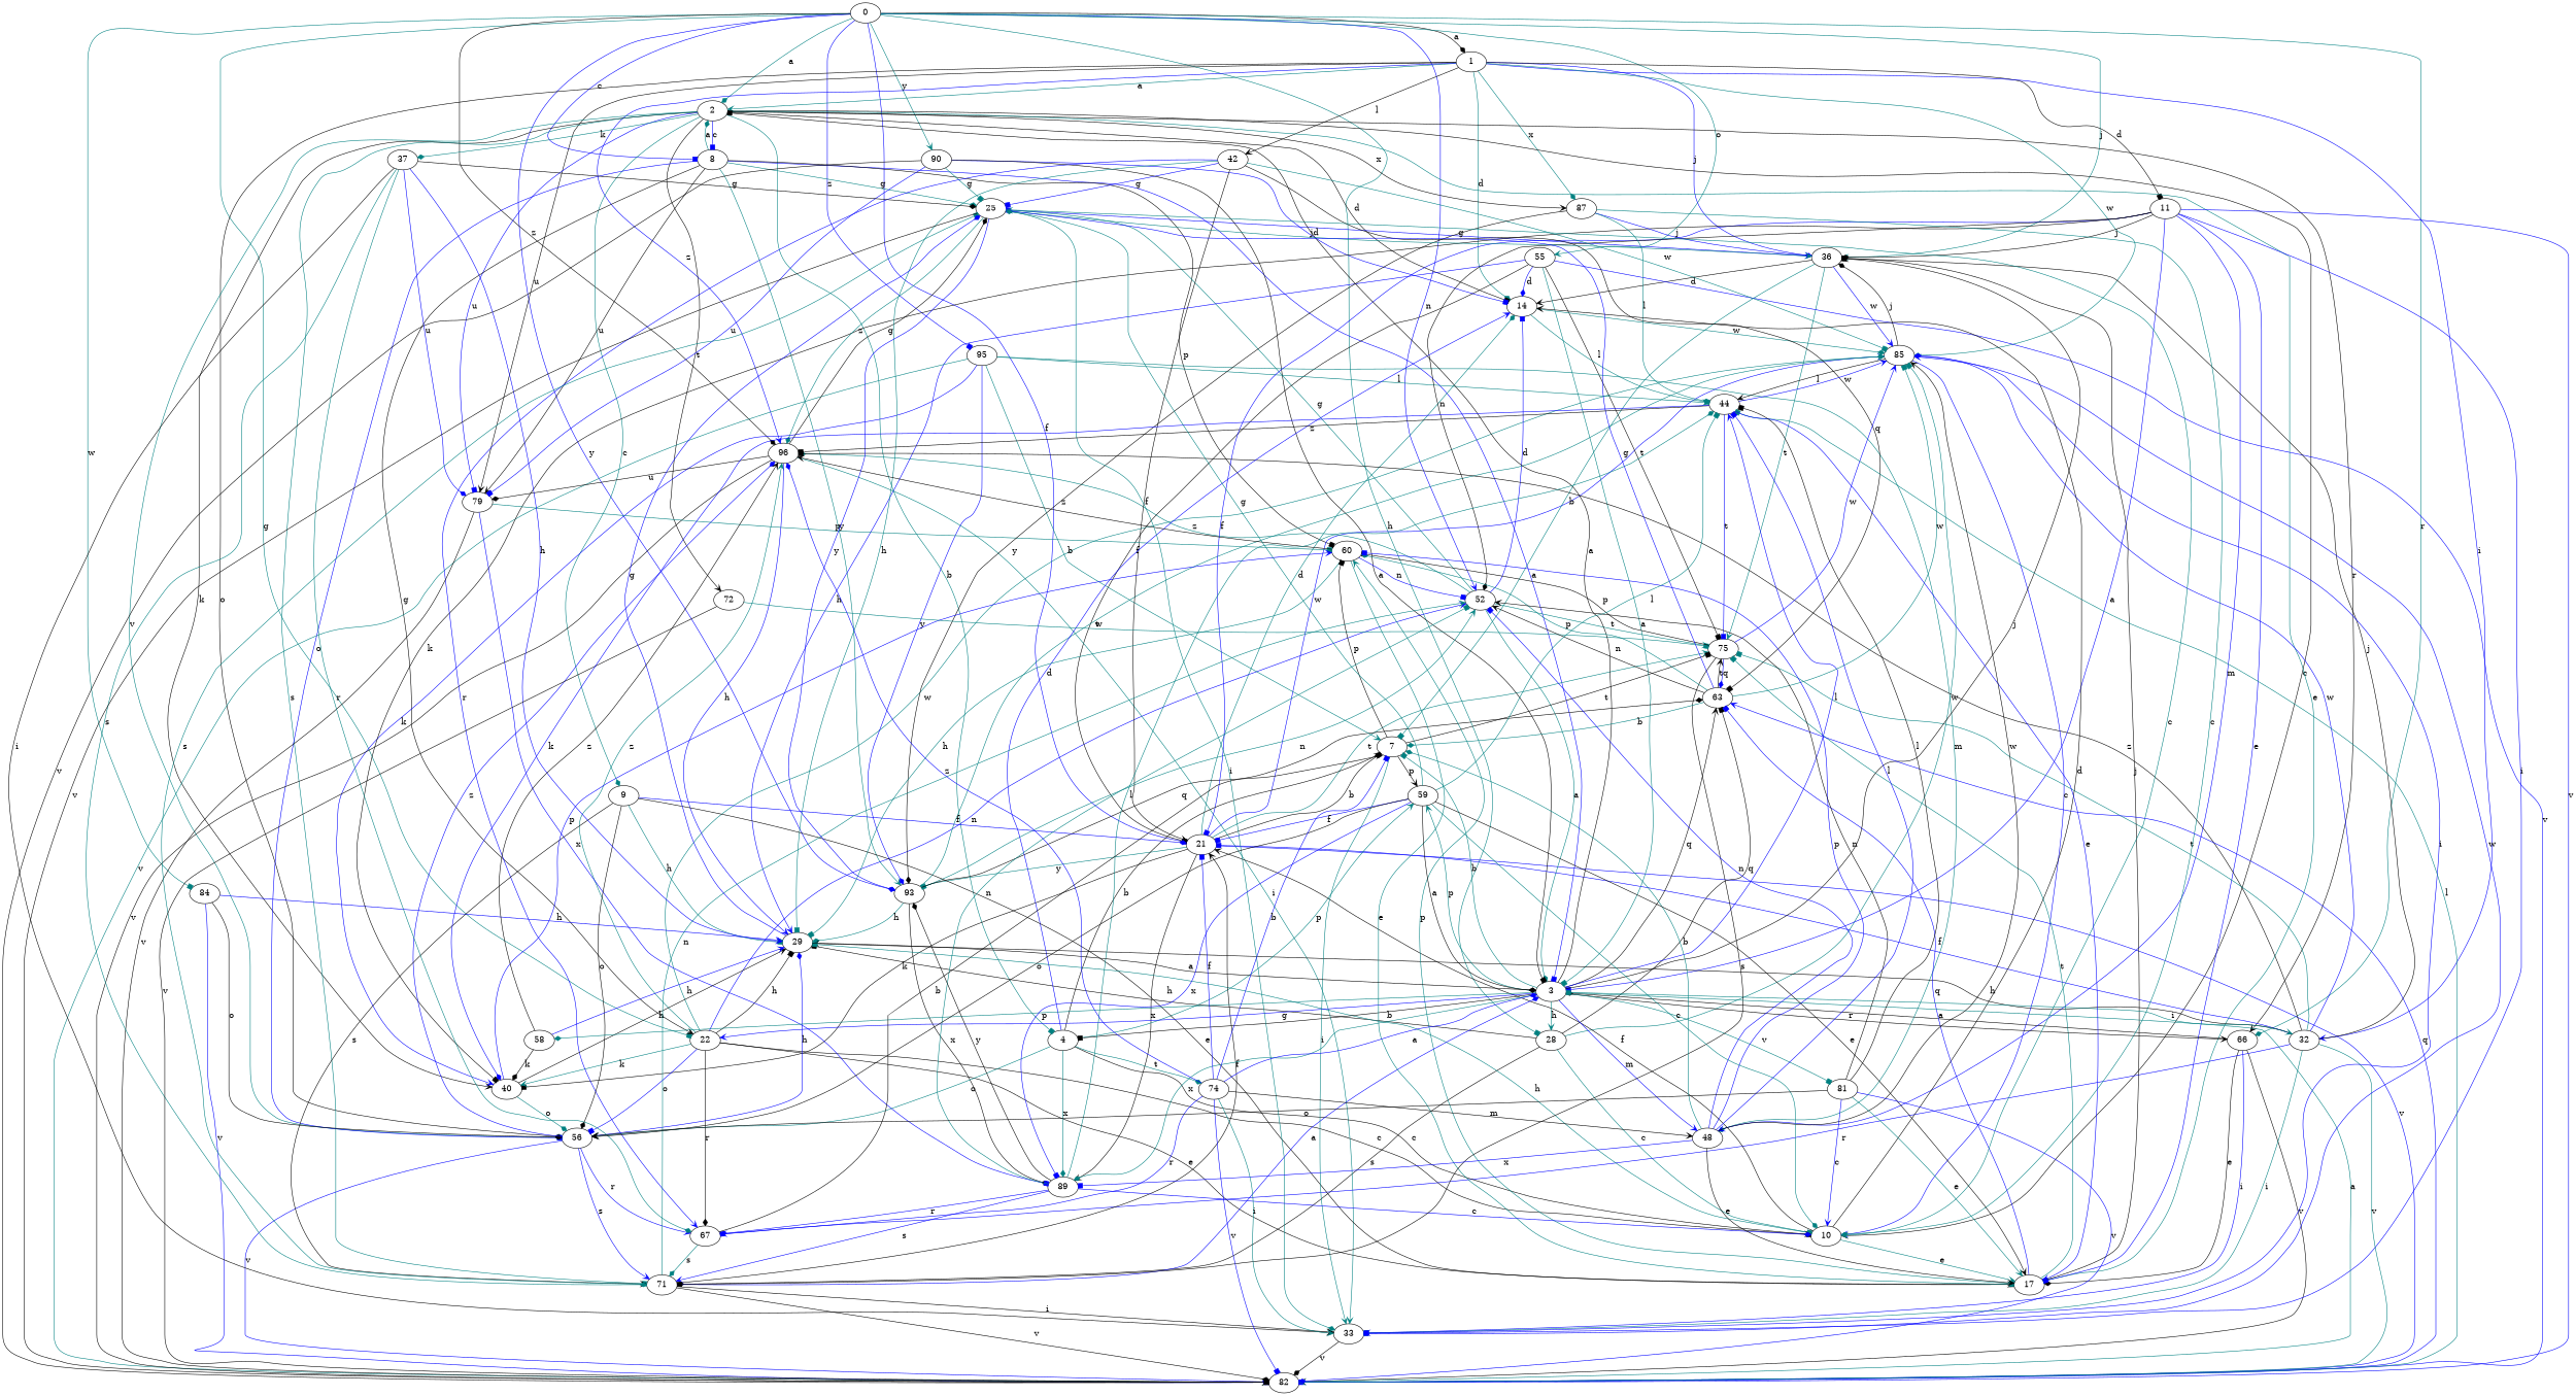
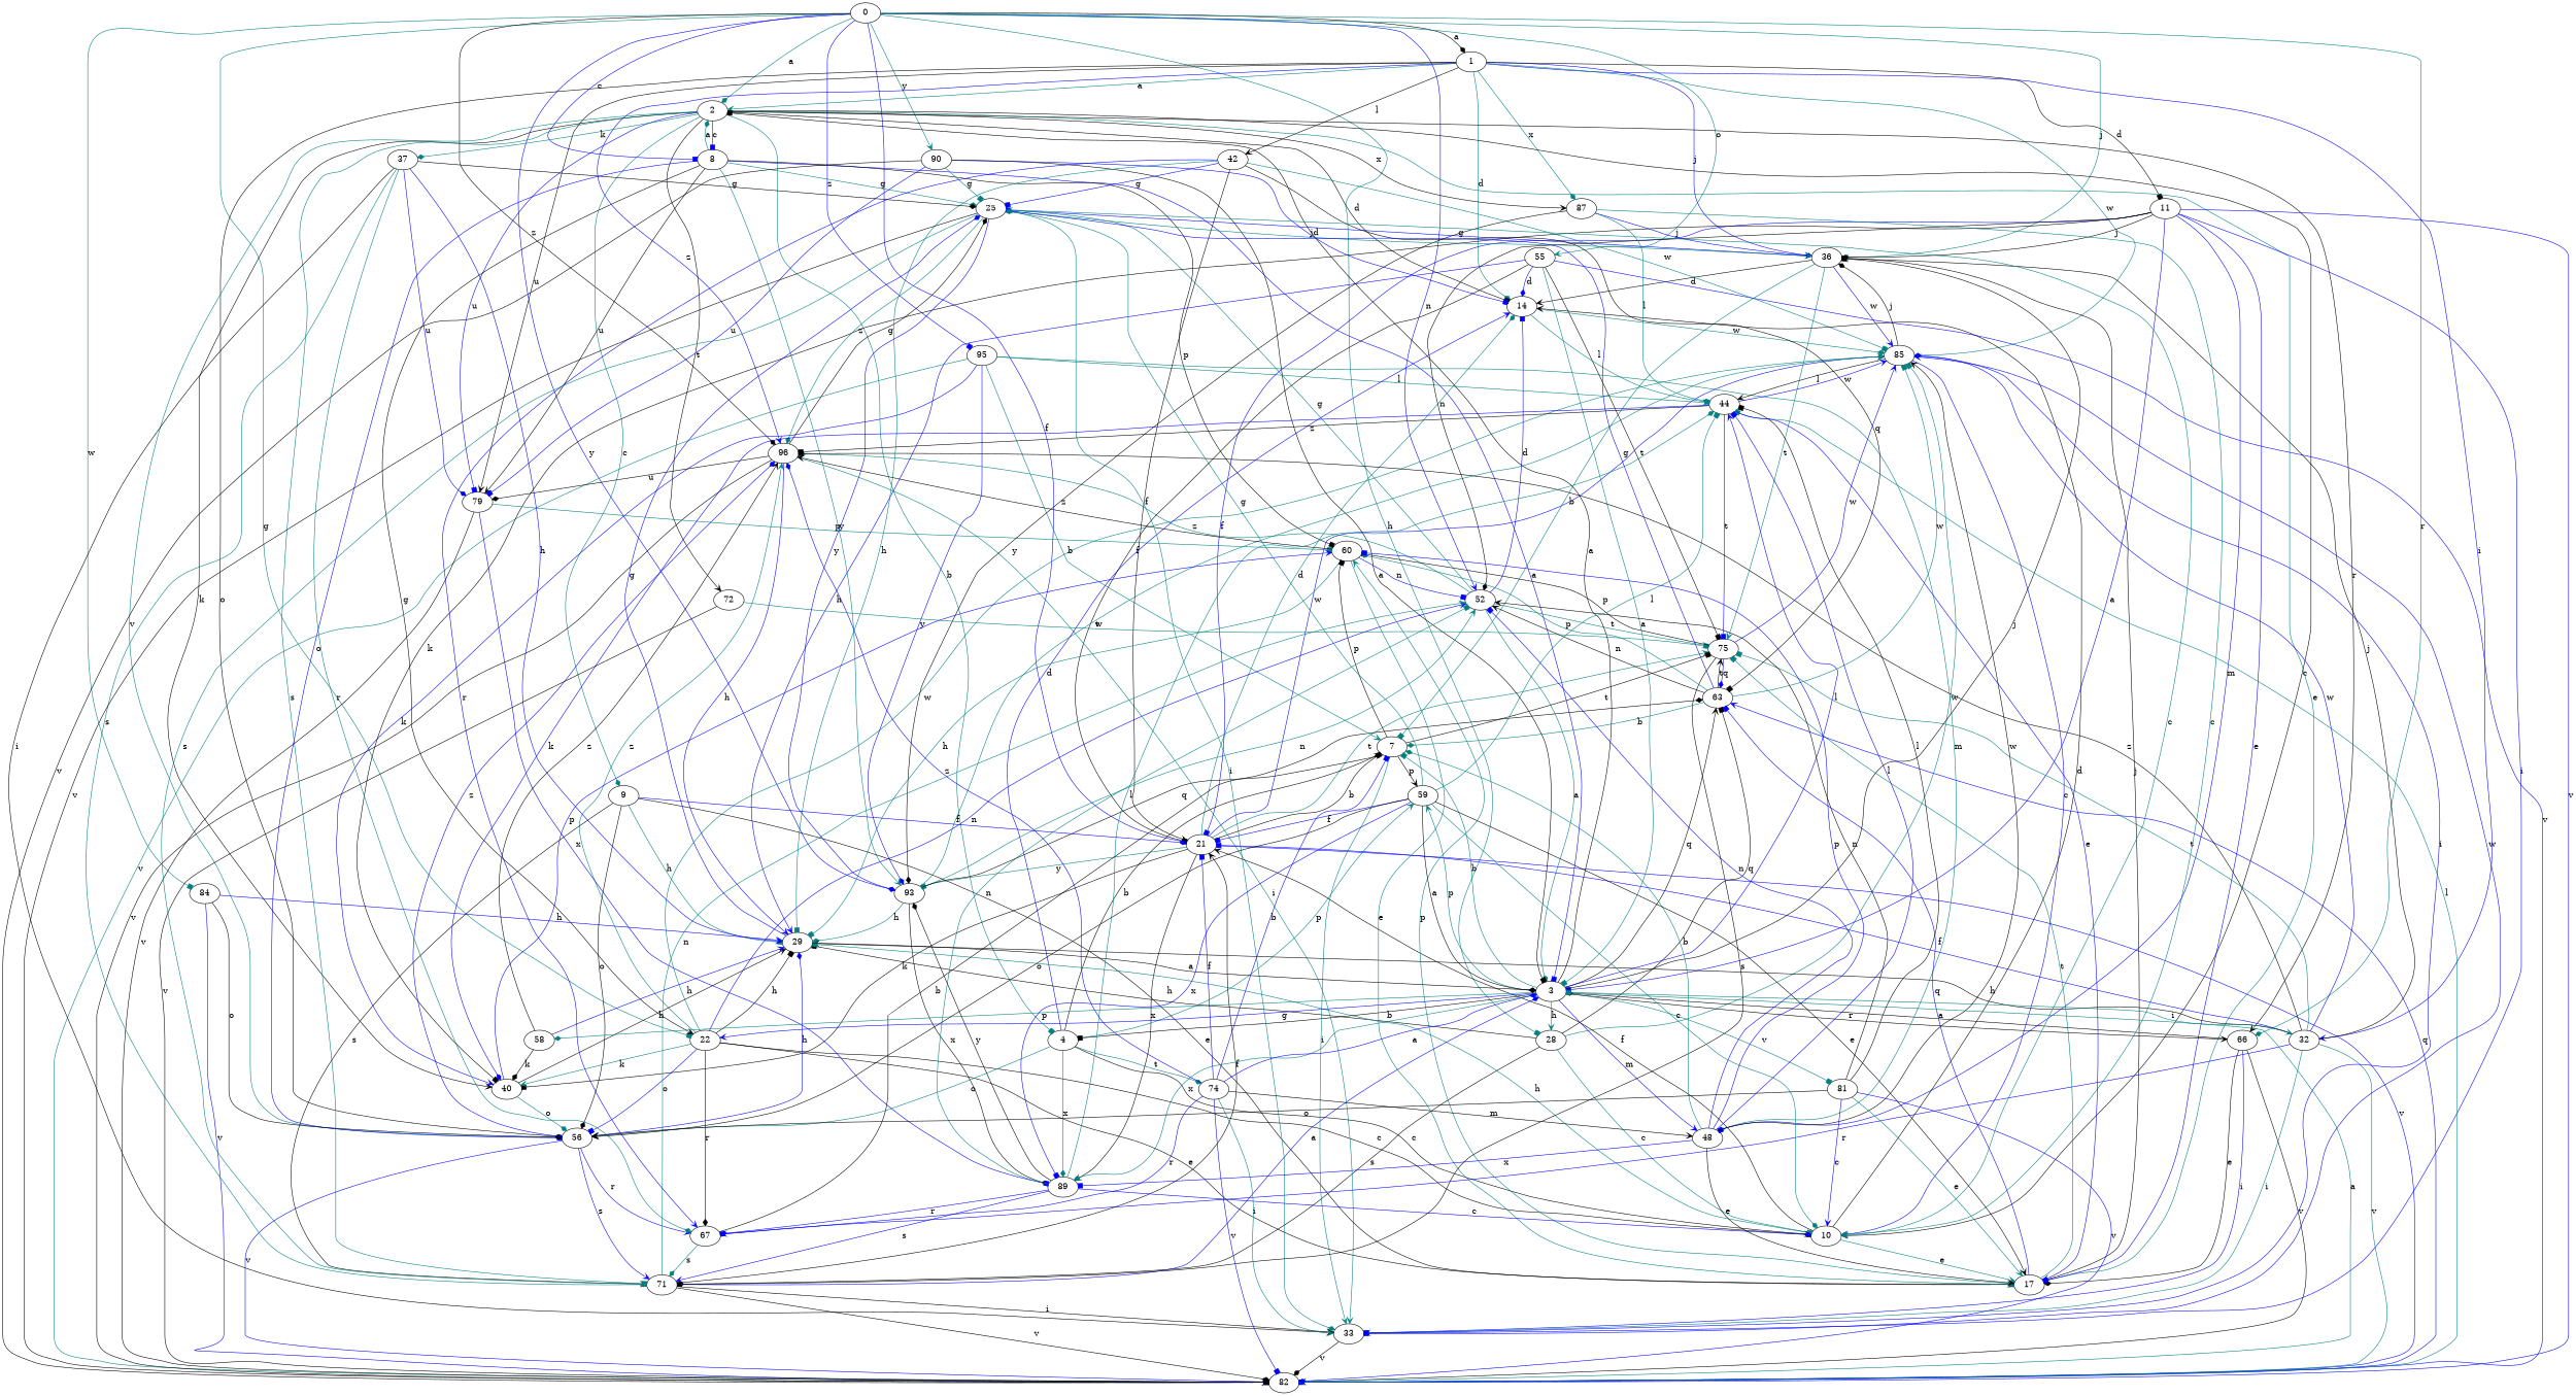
  strict digraph {
    edge [arrowhead=vee color=teal]
    0
    1
    2
    8
    21
    22
    28
    36
    52
    55
    66
    84
    90
    93
    95
    96
    11
    14
    32
    42
    56
    79
    85
    87
    4
    9
    10
    17
    37
    40
    71
    72
    3
    60
    25
    7
    89
    75
    82
    29
    67
    63
    33
    44
    48
    59
    74
    58
    81
    0 -> 1 [arrowhead=diamond color=black label=a]
    0 -> 2 [arrowhead=diamond label=a]
    0 -> 8 [arrowhead=box color=blue label=c]
    0 -> 21 [arrowhead=box color=blue label=f]
    0 -> 22 [arrowhead=box label=g]
    0 -> 28 [arrowhead=box label=h]
    0 -> 36 [label=j]
    0 -> 52 [color=blue label=n]
    0 -> 55 [label=o]
    0 -> 66 [arrowhead=diamond label=r]
    0 -> 84 [arrowhead=box label=w]
    0 -> 90 [label=y]
    0 -> 93 [arrowhead=diamond color=blue label=y]
    0 -> 95 [arrowhead=box color=blue label=z]
    0 -> 96 [arrowhead=diamond color=black label=z]
    1 -> 2 [label=a]
    1 -> 36 [arrowhead=diamond color=blue label=j]
    1 -> 96 [color=blue label=z]
    1 -> 11 [arrowhead=box color=black label=d]
    1 -> 14 [arrowhead=diamond label=d]
    1 -> 32 [color=blue label=i]
    1 -> 42 [color=black label=l]
    1 -> 56 [arrowhead=diamond color=black label=o]
    1 -> 79 [color=black label=u]
    1 -> 85 [arrowhead=diamond label=w]
    1 -> 87 [arrowhead=diamond label=x]
    2 -> 8 [arrowhead=box color=blue label=c]
    2 -> 66 [color=black label=r]
    2 -> 14 [arrowhead=box color=black label=d]
    2 -> 56 [arrowhead=box label=v]
    2 -> 79 [arrowhead=box color=blue label=u]
    2 -> 87 [color=black label=x]
    2 -> 4 [arrowhead=box label=b]
    2 -> 9 [arrowhead=diamond label=c]
    2 -> 10 [color=black label=c]
    2 -> 17 [arrowhead=box label=e]
    2 -> 37 [arrowhead=diamond label=k]
    2 -> 40 [color=black label=k]
    2 -> 71 [arrowhead=box label=s]
    2 -> 72 [color=black label=t]
    8 -> 2 [arrowhead=diamond label=a]
    8 -> 22 [color=black label=g]
    8 -> 93 [label=y]
    8 -> 56 [arrowhead=box color=blue label=o]
    8 -> 79 [color=black label=u]
    8 -> 3 [arrowhead=box color=blue label=a]
    8 -> 60 [arrowhead=box color=black label=p]
    8 -> 25 [arrowhead=diamond label=g]
    21 -> 93 [arrowhead=box label=y]
    21 -> 14 [arrowhead=diamond label=d]
    21 -> 85 [color=blue label=w]
    21 -> 40 [arrowhead=box color=black label=k]
    21 -> 7 [arrowhead=box color=black label=b]
    21 -> 89 [color=black label=x]
    21 -> 75 [label=t]
    21 -> 82 [arrowhead=box color=blue label=v]
    22 -> 52 [color=blue label=n]
    22 -> 96 [label=z]
    22 -> 56 [arrowhead=box color=blue label=o]
    22 -> 85 [label=w]
    22 -> 10 [arrowhead=box color=black label=c]
    22 -> 17 [arrowhead=box color=black label=e]
    22 -> 40 [label=k]
    22 -> 29 [arrowhead=box color=black label=h]
    22 -> 67 [arrowhead=diamond color=black label=r]
    28 -> 85 [arrowhead=box label=w]
    28 -> 10 [arrowhead=box label=c]
    28 -> 71 [arrowhead=diamond color=black label=s]
    28 -> 29 [arrowhead=box color=black label=h]
    28 -> 63 [arrowhead=box color=black label=q]
    36 -> 14 [color=black label=d]
    36 -> 85 [color=blue label=w]
    36 -> 25 [arrowhead=box color=blue label=g]
    36 -> 7 [arrowhead=box label=b]
    36 -> 75 [label=t]
    52 -> 96 [arrowhead=diamond label=z]
    52 -> 14 [arrowhead=box color=blue label=d]
    52 -> 3 [arrowhead=diamond label=a]
    52 -> 25 [label=g]
    52 -> 75 [label=t]
    55 -> 21 [arrowhead=box color=black label=f]
    55 -> 14 [arrowhead=diamond color=blue label=d]
    55 -> 3 [arrowhead=box label=a]
    55 -> 75 [arrowhead=box color=black label=t]
    55 -> 82 [arrowhead=box color=blue label=v]
    55 -> 29 [color=blue label=h]
    66 -> 17 [arrowhead=diamond color=black label=e]
    66 -> 3 [arrowhead=diamond color=black label=a]
    66 -> 82 [color=black label=v]
    66 -> 33 [color=blue label=i]
    84 -> 56 [arrowhead=diamond color=black label=o]
    84 -> 82 [arrowhead=box color=blue label=v]
    84 -> 29 [color=blue label=h]
    90 -> 14 [arrowhead=box color=blue label=d]
    90 -> 79 [arrowhead=box color=blue label=u]
    90 -> 3 [arrowhead=box color=black label=a]
    90 -> 25 [arrowhead=box label=g]
    90 -> 82 [arrowhead=box color=black label=v]
    93 -> 52 [label=n]
    93 -> 85 [arrowhead=diamond label=w]
    93 -> 89 [arrowhead=diamond color=black label=x]
    93 -> 29 [arrowhead=diamond label=h]
    93 -> 63 [arrowhead=diamond color=black label=q]
    95 -> 93 [arrowhead=diamond color=blue label=y]
    95 -> 40 [color=blue label=k]
    95 -> 7 [label=b]
    95 -> 82 [label=v]
    95 -> 44 [label=l]
    95 -> 48 [arrowhead=diamond label=m]
    96 -> 79 [arrowhead=diamond color=black label=u]
    96 -> 25 [arrowhead=diamond color=black label=g]
    96 -> 82 [arrowhead=box color=black label=v]
    96 -> 29 [color=blue label=h]
    96 -> 33 [label=i]
    11 -> 21 [arrowhead=box color=blue label=f]
    11 -> 36 [arrowhead=diamond color=black label=j]
    11 -> 52 [arrowhead=diamond color=black label=n]
    11 -> 17 [arrowhead=box color=blue label=e]
    11 -> 40 [arrowhead=box color=black label=k]
    11 -> 3 [arrowhead=box color=blue label=a]
    11 -> 82 [arrowhead=box color=blue label=v]
    11 -> 33 [arrowhead=box color=blue label=i]
-   11 -> 48 [color=blue label=m]
+   11 -> 48 [arrowhead=box color=blue label=m]
    14 -> 85 [arrowhead=diamond label=w]
    14 -> 44 [arrowhead=box label=l]
    32 -> 21 [arrowhead=box color=blue label=f]
    32 -> 36 [color=black label=j]
    32 -> 96 [arrowhead=box color=black label=z]
    32 -> 85 [arrowhead=diamond color=blue label=w]
    32 -> 75 [arrowhead=box label=t]
    32 -> 82 [label=v]
    32 -> 29 [color=black label=h]
    32 -> 67 [arrowhead=box color=blue label=r]
    32 -> 33 [arrowhead=box label=i]
    42 -> 21 [color=black label=f]
    42 -> 85 [arrowhead=box label=w]
    42 -> 25 [arrowhead=box color=blue label=g]
    42 -> 29 [arrowhead=box label=h]
    42 -> 67 [color=blue label=r]
    42 -> 63 [arrowhead=box color=black label=q]
    56 -> 96 [arrowhead=diamond color=blue label=z]
    56 -> 71 [color=blue label=s]
    56 -> 82 [arrowhead=diamond color=blue label=v]
    56 -> 29 [arrowhead=diamond color=blue label=h]
    56 -> 67 [color=blue label=r]
    79 -> 60 [arrowhead=box label=p]
    79 -> 89 [arrowhead=box color=blue label=x]
    79 -> 82 [arrowhead=box color=black label=v]
    85 -> 36 [arrowhead=diamond color=black label=j]
    85 -> 10 [color=blue label=c]
    85 -> 33 [arrowhead=box color=blue label=i]
    85 -> 44 [color=black label=l]
    87 -> 36 [color=blue label=j]
    87 -> 93 [arrowhead=diamond color=black label=y]
    87 -> 10 [arrowhead=diamond label=c]
    87 -> 44 [arrowhead=diamond label=l]
    4 -> 14 [color=blue label=d]
    4 -> 56 [label=o]
    4 -> 10 [color=black label=c]
    4 -> 7 [arrowhead=diamond color=black label=b]
    4 -> 89 [arrowhead=diamond label=x]
    4 -> 59 [label=p]
    4 -> 74 [arrowhead=diamond label=t]
    9 -> 21 [arrowhead=diamond color=blue label=f]
    9 -> 56 [arrowhead=diamond color=black label=o]
    9 -> 17 [color=black label=e]
    9 -> 71 [color=black label=s]
    9 -> 29 [arrowhead=box label=h]
    10 -> 21 [color=black label=f]
    10 -> 14 [color=black label=d]
    10 -> 17 [label=e]
    10 -> 29 [arrowhead=box label=h]
    17 -> 36 [arrowhead=box color=black label=j]
    17 -> 60 [label=p]
    17 -> 75 [arrowhead=box label=t]
    17 -> 63 [arrowhead=box color=blue label=q]
    37 -> 79 [arrowhead=diamond color=blue label=u]
    37 -> 71 [arrowhead=diamond label=s]
    37 -> 25 [arrowhead=diamond color=black label=g]
    37 -> 29 [color=blue label=h]
    37 -> 67 [arrowhead=diamond label=r]
    37 -> 33 [color=black label=i]
    40 -> 56 [arrowhead=diamond label=o]
    40 -> 60 [color=blue label=p]
    40 -> 29 [color=black label=h]
    71 -> 21 [color=black label=f]
    71 -> 52 [label=n]
    71 -> 3 [arrowhead=diamond color=blue label=a]
    71 -> 82 [arrowhead=diamond color=black label=v]
    71 -> 33 [color=black label=i]
    72 -> 75 [arrowhead=box label=t]
    72 -> 82 [color=black label=v]
    3 -> 2 [arrowhead=box color=black label=a]
    3 -> 22 [color=blue label=g]
    3 -> 28 [label=h]
    3 -> 36 [arrowhead=box color=black label=j]
    3 -> 66 [color=black label=r]
    3 -> 32 [label=i]
    3 -> 4 [arrowhead=box color=black label=b]
    3 -> 7 [arrowhead=box label=b]
    3 -> 89 [arrowhead=diamond label=x]
    3 -> 63 [color=black label=q]
    3 -> 44 [color=blue label=l]
    3 -> 48 [color=blue label=m]
    3 -> 59 [label=p]
    3 -> 58 [arrowhead=diamond label=p]
    3 -> 81 [arrowhead=box label=v]
    60 -> 52 [arrowhead=box color=blue label=n]
    60 -> 96 [color=black label=z]
    60 -> 17 [arrowhead=box label=e]
    60 -> 29 [arrowhead=box label=h]
    25 -> 36 [label=j]
    25 -> 93 [arrowhead=diamond color=blue label=y]
    25 -> 96 [arrowhead=diamond label=z]
    25 -> 10 [label=c]
-   71 -> 25 [arrowhead=box label=s]
+   25 -> 71 [arrowhead=box label=s]
    25 -> 82 [color=black label=v]
    25 -> 33 [arrowhead=diamond label=i]
    7 -> 60 [arrowhead=box color=black label=p]
    7 -> 75 [arrowhead=box color=black label=t]
    7 -> 33 [label=i]
    7 -> 59 [color=black label=p]
    89 -> 52 [arrowhead=box label=n]
    89 -> 93 [arrowhead=diamond color=black label=y]
    89 -> 10 [arrowhead=diamond color=blue label=c]
    89 -> 71 [color=blue label=s]
    89 -> 67 [arrowhead=diamond color=blue label=r]
    89 -> 44 [arrowhead=diamond label=l]
    75 -> 85 [color=blue label=w]
    75 -> 71 [arrowhead=box color=black label=s]
    75 -> 60 [arrowhead=box color=black label=p]
    75 -> 63 [arrowhead=diamond color=blue label=q]
    82 -> 3 [arrowhead=box label=a]
    82 -> 63 [color=blue label=q]
    82 -> 44 [arrowhead=box label=l]
    29 -> 3 [arrowhead=diamond color=black label=a]
    29 -> 25 [arrowhead=diamond color=blue label=g]
    67 -> 71 [arrowhead=diamond label=s]
    67 -> 7 [color=black label=b]
    63 -> 52 [color=black label=n]
    63 -> 85 [arrowhead=box label=w]
    63 -> 60 [arrowhead=diamond label=p]
    63 -> 25 [arrowhead=diamond color=blue label=g]
    63 -> 7 [arrowhead=diamond label=b]
    63 -> 75 [color=black label=t]
    33 -> 85 [color=blue label=w]
    33 -> 82 [arrowhead=diamond color=black label=v]
    44 -> 96 [arrowhead=box color=black label=z]
    44 -> 85 [color=blue label=w]
    44 -> 17 [color=blue label=e]
    44 -> 40 [arrowhead=diamond color=blue label=k]
    44 -> 75 [arrowhead=box color=blue label=t]
    48 -> 52 [arrowhead=box color=blue label=n]
    48 -> 85 [color=black label=w]
    48 -> 17 [color=black label=e]
    48 -> 60 [arrowhead=box color=blue label=p]
    48 -> 7 [arrowhead=diamond label=b]
    48 -> 89 [arrowhead=box color=blue label=x]
    48 -> 44 [arrowhead=box color=blue label=l]
    59 -> 21 [arrowhead=box color=blue label=f]
    59 -> 56 [color=black label=o]
    59 -> 10 [arrowhead=diamond label=c]
    59 -> 17 [color=black label=e]
    59 -> 3 [arrowhead=diamond color=black label=a]
    59 -> 25 [arrowhead=diamond label=g]
    59 -> 89 [arrowhead=box color=blue label=x]
    59 -> 44 [arrowhead=box label=l]
    74 -> 21 [arrowhead=box color=blue label=f]
    74 -> 96 [arrowhead=diamond color=blue label=z]
    74 -> 3 [arrowhead=diamond color=blue label=a]
    74 -> 7 [arrowhead=box color=blue label=b]
    74 -> 82 [arrowhead=box color=blue label=v]
    74 -> 67 [color=blue label=r]
    74 -> 33 [label=i]
    74 -> 48 [color=black label=m]
    58 -> 96 [color=black label=z]
    58 -> 40 [arrowhead=diamond color=black label=k]
    58 -> 29 [color=blue label=h]
    81 -> 52 [color=black label=n]
    81 -> 56 [color=black label=o]
    81 -> 10 [color=blue label=c]
    81 -> 17 [label=e]
    81 -> 82 [arrowhead=diamond color=blue label=v]
    81 -> 44 [arrowhead=box color=black label=l]
  }
